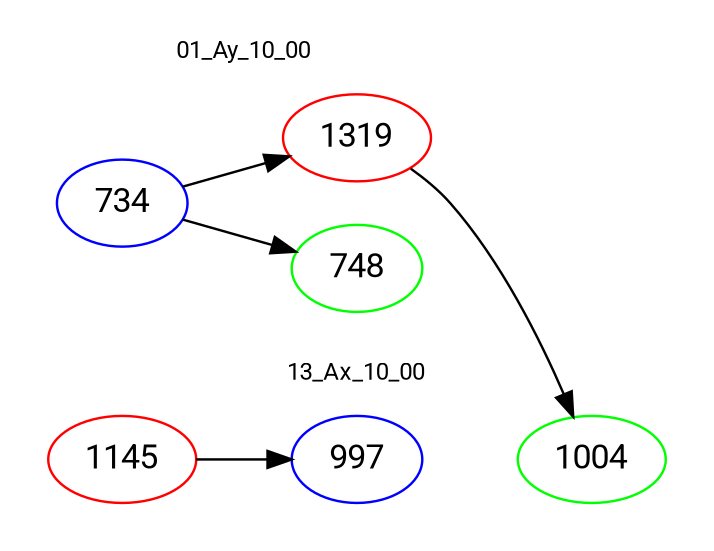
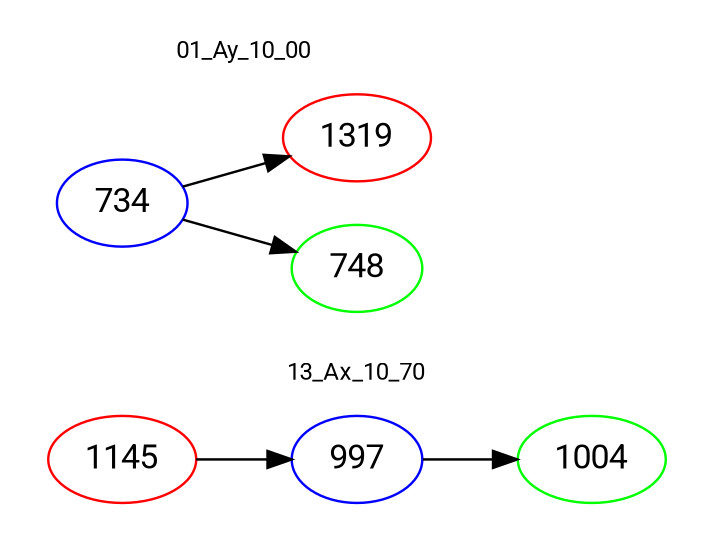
  digraph {
    fontname=Roboto
    rankdir=LR
    node [color=blue fontname=Roboto]
    edge [color=black fontname=Roboto]
    n1 [label=734]
    n2 [color=green label=748]
    n3 [color=red label=1319]
    n4 [label=997]
    n5 [color=green label=1004]
    n6 [color=red label=1145]
    subgraph cluster_1 {
      color=white
      fontsize=10
      label="01_Ay_10_00"
      n1
      n2
      n3
    }
    subgraph cluster_2 {
      color=white
      fontsize=10
-     label="13_Ax_10_00"
+     label="13_Ax_10_70"
      n4
      n5
      n6
    }
    n1 -> n2
    n1 -> n3
-   n3 -> n5
+   n4 -> n5
    n6 -> n4
  }
